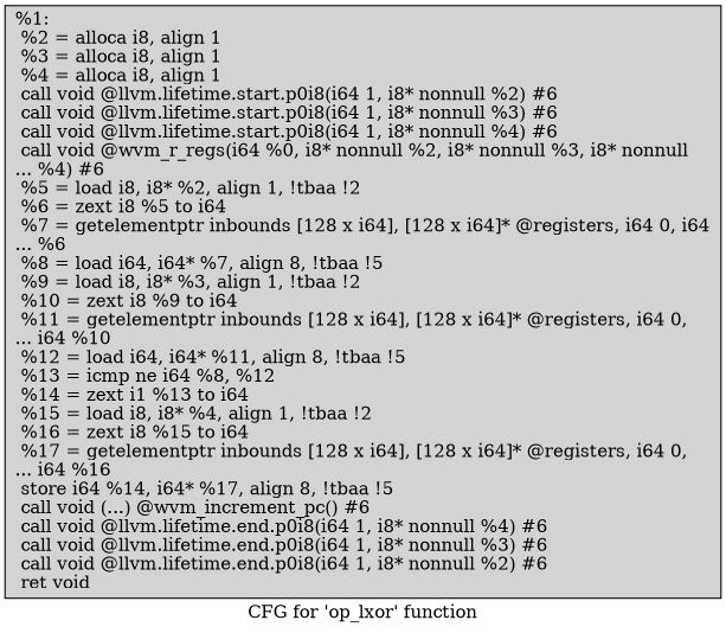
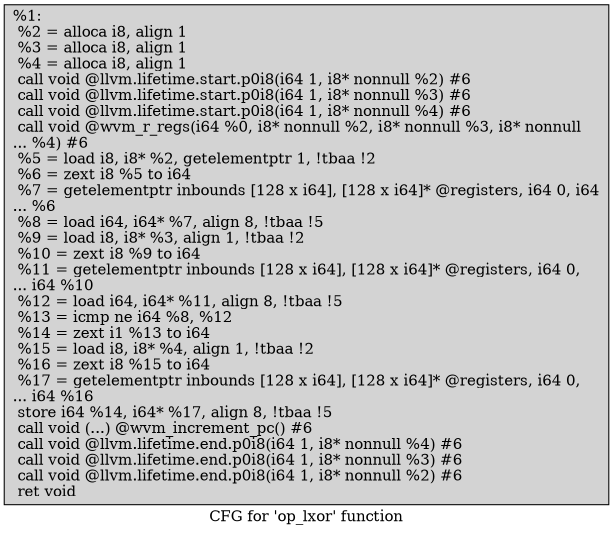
  digraph {
    label="CFG for 'op_lxor' function"
    fontname="DejaVu Serif"
-   n1 [label="{%1:\l  %2 = alloca i8, align 1\l  %3 = alloca i8, align 1\l  %4 = alloca i8, align 1\l  call void @llvm.lifetime.start.p0i8(i64 1, i8* nonnull %2) #6\l  call void @llvm.lifetime.start.p0i8(i64 1, i8* nonnull %3) #6\l  call void @llvm.lifetime.start.p0i8(i64 1, i8* nonnull %4) #6\l  call void @wvm_r_regs(i64 %0, i8* nonnull %2, i8* nonnull %3, i8* nonnull\l... %4) #6\l  %5 = load i8, i8* %2, align 1, !tbaa !2\l  %6 = zext i8 %5 to i64\l  %7 = getelementptr inbounds [128 x i64], [128 x i64]* @registers, i64 0, i64\l... %6\l  %8 = load i64, i64* %7, align 8, !tbaa !5\l  %9 = load i8, i8* %3, align 1, !tbaa !2\l  %10 = zext i8 %9 to i64\l  %11 = getelementptr inbounds [128 x i64], [128 x i64]* @registers, i64 0,\l... i64 %10\l  %12 = load i64, i64* %11, align 8, !tbaa !5\l  %13 = icmp ne i64 %8, %12\l  %14 = zext i1 %13 to i64\l  %15 = load i8, i8* %4, align 1, !tbaa !2\l  %16 = zext i8 %15 to i64\l  %17 = getelementptr inbounds [128 x i64], [128 x i64]* @registers, i64 0,\l... i64 %16\l  store i64 %14, i64* %17, align 8, !tbaa !5\l  call void (...) @wvm_increment_pc() #6\l  call void @llvm.lifetime.end.p0i8(i64 1, i8* nonnull %4) #6\l  call void @llvm.lifetime.end.p0i8(i64 1, i8* nonnull %3) #6\l  call void @llvm.lifetime.end.p0i8(i64 1, i8* nonnull %2) #6\l  ret void\l}" shape=record style=filled fillcolor=lightgrey fontname="DejaVu Serif"]
+   n1 [label="{%1:\l  %2 = alloca i8, align 1\l  %3 = alloca i8, align 1\l  %4 = alloca i8, align 1\l  call void @llvm.lifetime.start.p0i8(i64 1, i8* nonnull %2) #6\l  call void @llvm.lifetime.start.p0i8(i64 1, i8* nonnull %3) #6\l  call void @llvm.lifetime.start.p0i8(i64 1, i8* nonnull %4) #6\l  call void @wvm_r_regs(i64 %0, i8* nonnull %2, i8* nonnull %3, i8* nonnull\l... %4) #6\l  %5 = load i8, i8* %2, getelementptr 1, !tbaa !2\l  %6 = zext i8 %5 to i64\l  %7 = getelementptr inbounds [128 x i64], [128 x i64]* @registers, i64 0, i64\l... %6\l  %8 = load i64, i64* %7, align 8, !tbaa !5\l  %9 = load i8, i8* %3, align 1, !tbaa !2\l  %10 = zext i8 %9 to i64\l  %11 = getelementptr inbounds [128 x i64], [128 x i64]* @registers, i64 0,\l... i64 %10\l  %12 = load i64, i64* %11, align 8, !tbaa !5\l  %13 = icmp ne i64 %8, %12\l  %14 = zext i1 %13 to i64\l  %15 = load i8, i8* %4, align 1, !tbaa !2\l  %16 = zext i8 %15 to i64\l  %17 = getelementptr inbounds [128 x i64], [128 x i64]* @registers, i64 0,\l... i64 %16\l  store i64 %14, i64* %17, align 8, !tbaa !5\l  call void (...) @wvm_increment_pc() #6\l  call void @llvm.lifetime.end.p0i8(i64 1, i8* nonnull %4) #6\l  call void @llvm.lifetime.end.p0i8(i64 1, i8* nonnull %3) #6\l  call void @llvm.lifetime.end.p0i8(i64 1, i8* nonnull %2) #6\l  ret void\l}" shape=record style=filled fillcolor=lightgrey fontname="DejaVu Serif"]
  }
